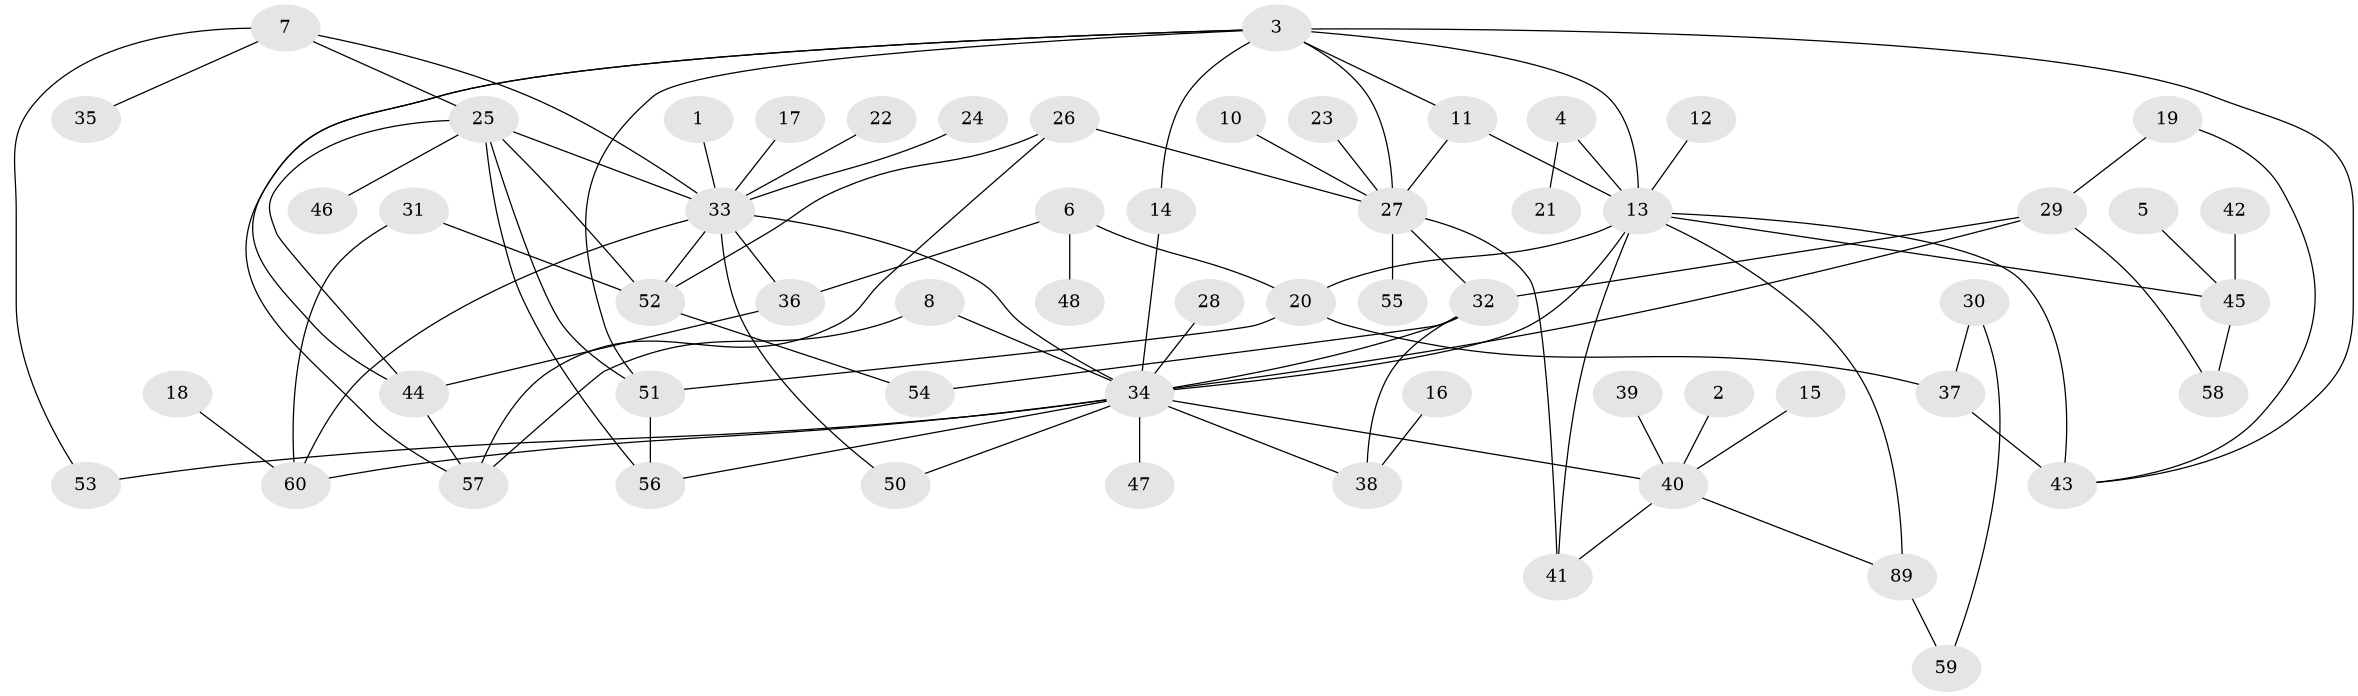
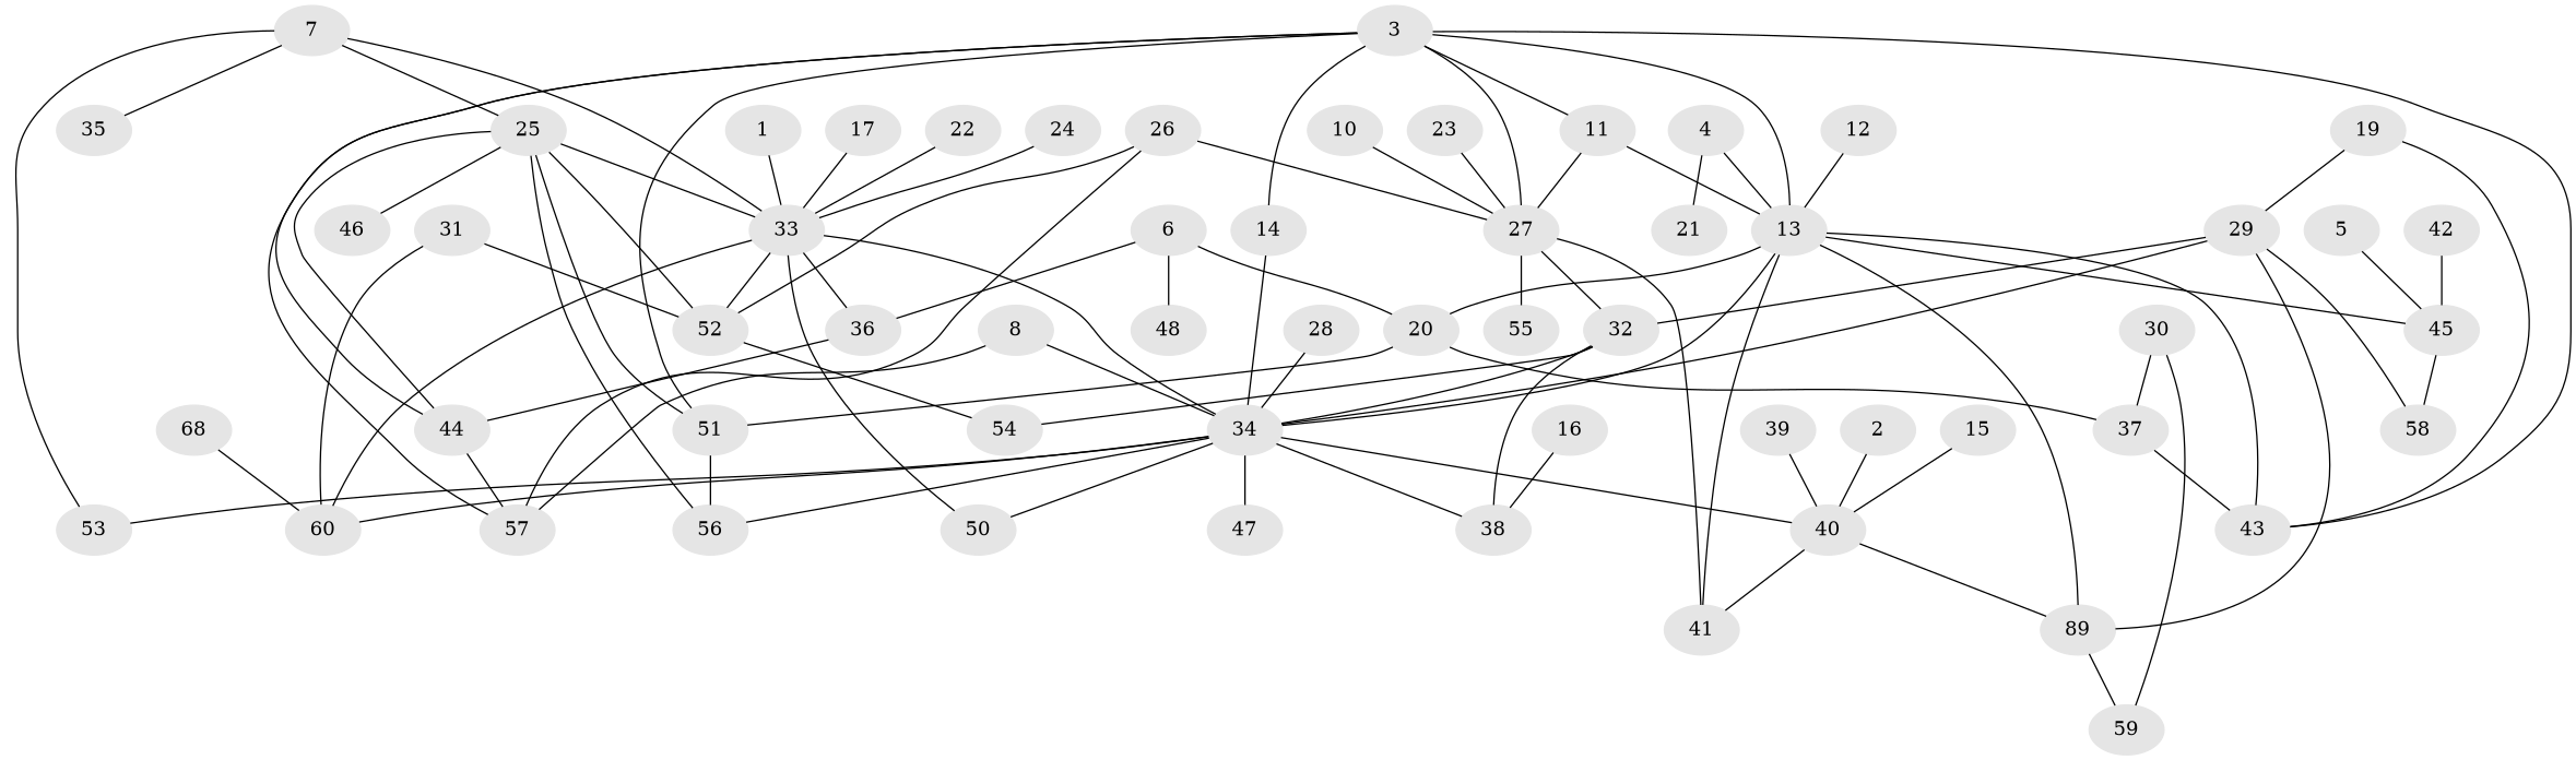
  graph {
    node [color=gray90 style=filled]
    edge [weight=1.0]
    1
    33
    34
    36
    60
    52
    50
    2
    40
    41
    n11 [label=89]
    3
    11
    13
    27
    43
    44
    51
    57
    14
    45
    20
    32
    55
    53
    38
    56
    47
    4
    21
    5
    58
    6
    48
    37
    7
    25
    35
    46
    8
    10
    12
    59
    15
    16
    17
-   18
+   18 [label=68]
    19
    29
    22
    23
    24
    54
    26
    28
    30
    31
    39
    42
    1 -- 33
    33 -- 34
    33 -- 36
    33 -- 60
    33 -- 52
    33 -- 50
    34 -- 60
    34 -- 50
    34 -- 40
    34 -- 53
    34 -- 38
    34 -- 56
    34 -- 47
    36 -- 44
    52 -- 54
    2 -- 40
    40 -- 41
    40 -- n11
    n11 -- 59
    3 -- 11
    3 -- 13
    3 -- 27
    3 -- 43
    3 -- 44
    3 -- 51
    3 -- 57
    3 -- 14
    11 -- 13
    11 -- 27
    13 -- 34
    13 -- 41
    13 -- n11
    13 -- 43
    13 -- 45
    13 -- 20
    27 -- 41
    27 -- 32
    27 -- 55
    44 -- 57
    51 -- 56
    14 -- 34
    45 -- 58
    20 -- 51
    20 -- 37
    32 -- 34
    32 -- 38
    32 -- 54
    4 -- 13 [weight=2.0]
    4 -- 21
    5 -- 45
    6 -- 36
    6 -- 20
    6 -- 48
    37 -- 43
    7 -- 33
    7 -- 53
    7 -- 25
    7 -- 35
    25 -- 33
    25 -- 52
    25 -- 44
    25 -- 51
    25 -- 56
    25 -- 46
    8 -- 34
    8 -- 57
    10 -- 27
    12 -- 13
    15 -- 40
    16 -- 38
    17 -- 33
    18 -- 60
    19 -- 43
    19 -- 29
    29 -- 34
+   29 -- n11
    29 -- 32
    29 -- 58
    22 -- 33
    23 -- 27
    24 -- 33
    26 -- 52
    26 -- 27
    26 -- 57
    28 -- 34
    30 -- 37
    30 -- 59
    31 -- 60
    31 -- 52
    39 -- 40
    42 -- 45
  }
